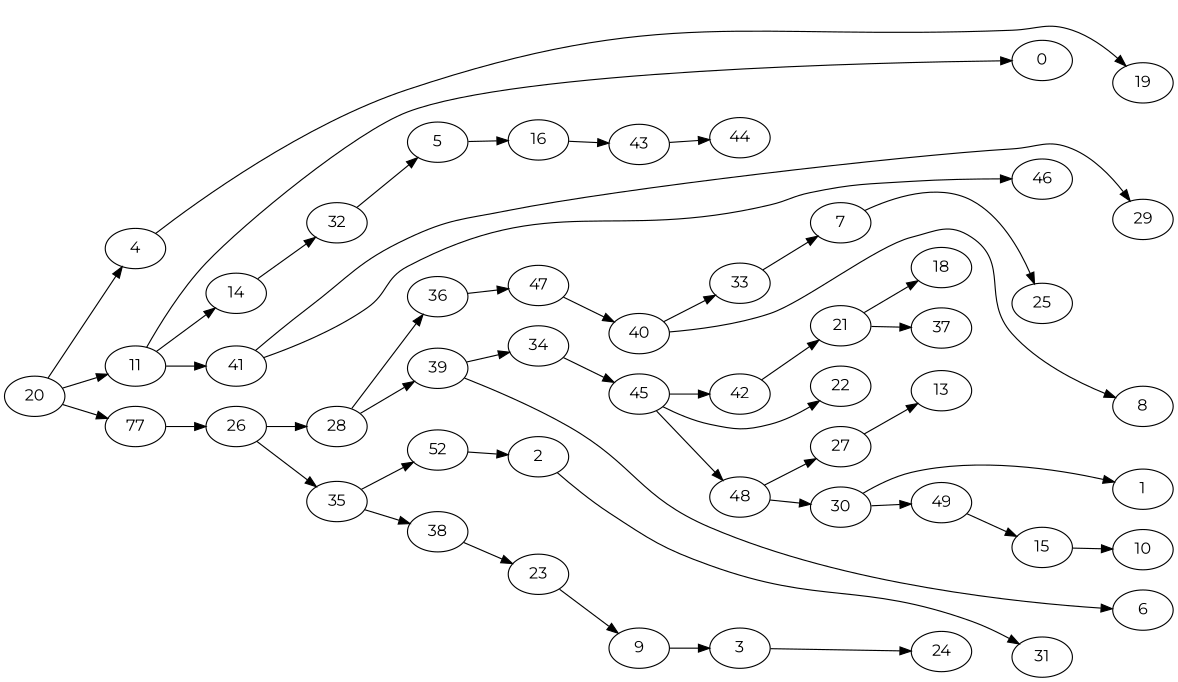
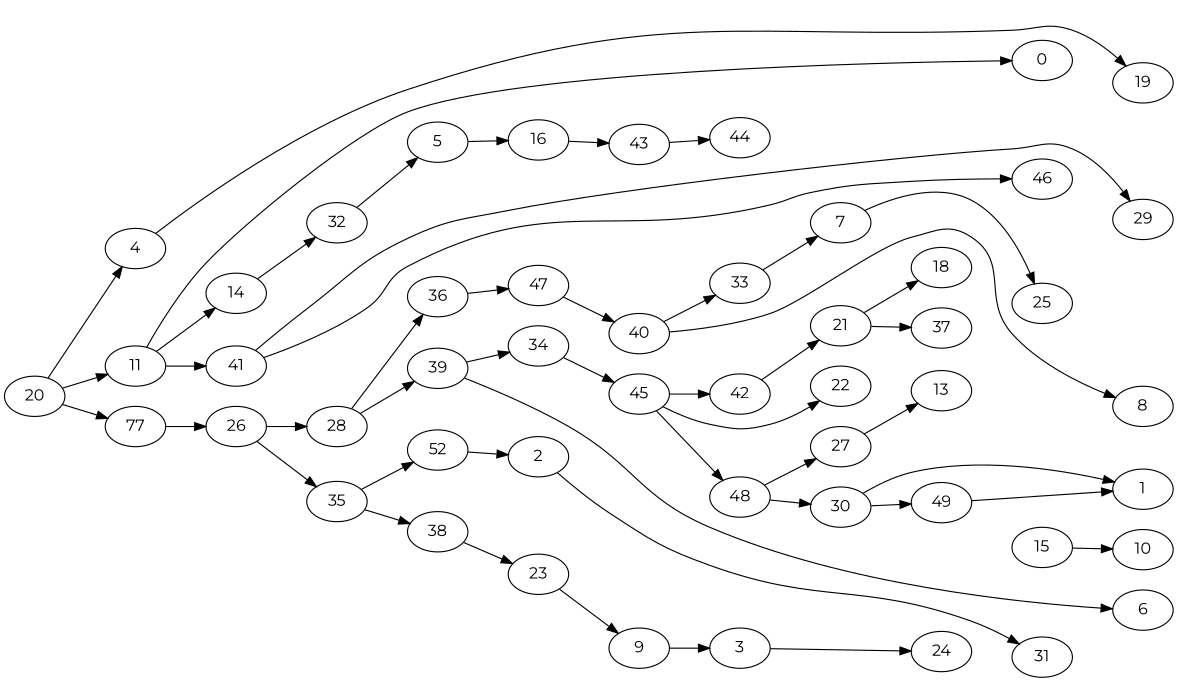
  digraph {
    fontname=Montserrat
    rankdir=LR
    node [fontname=Montserrat]
    edge [fontname=Montserrat weight=0]
    2
    31
    3
    24
    4
    19
    5
    16
    43
    7
    25
    9
    11
    0
    14
    41
    32
    29
    46
    n20 [label=52]
    15
    10
    44
    n24 [label=77]
    26
    28
    35
    20
    21
    18
    37
    23
    36
    39
    38
    27
    13
    47
    34
    6
    30
    1
    49
    33
    45
    42
    22
    48
    40
    8
    2 -> 31
    3 -> 24
    4 -> 19
    5 -> 16
    16 -> 43
    43 -> 44
    7 -> 25
    9 -> 3
    11 -> 0
    11 -> 14
    11 -> 41
    14 -> 32
    41 -> 29
    41 -> 46
    32 -> 5
    n20 -> 2
    15 -> 10
    n24 -> 26
    26 -> 28 [weight=1]
    26 -> 35
    28 -> 36
    28 -> 39
    35 -> n20
    35 -> 38
    20 -> 4
    20 -> 11
    20 -> n24
    21 -> 18
    21 -> 37
    23 -> 9
    36 -> 47
    39 -> 34
    39 -> 6
    38 -> 23
    27 -> 13
    47 -> 40
    34 -> 45
    30 -> 1
    30 -> 49
-   49 -> 15
+   49 -> 1
    33 -> 7
    45 -> 42 [weight=1]
    45 -> 22
    45 -> 48
    42 -> 21
    48 -> 27
    48 -> 30
    40 -> 33
    40 -> 8
  }
